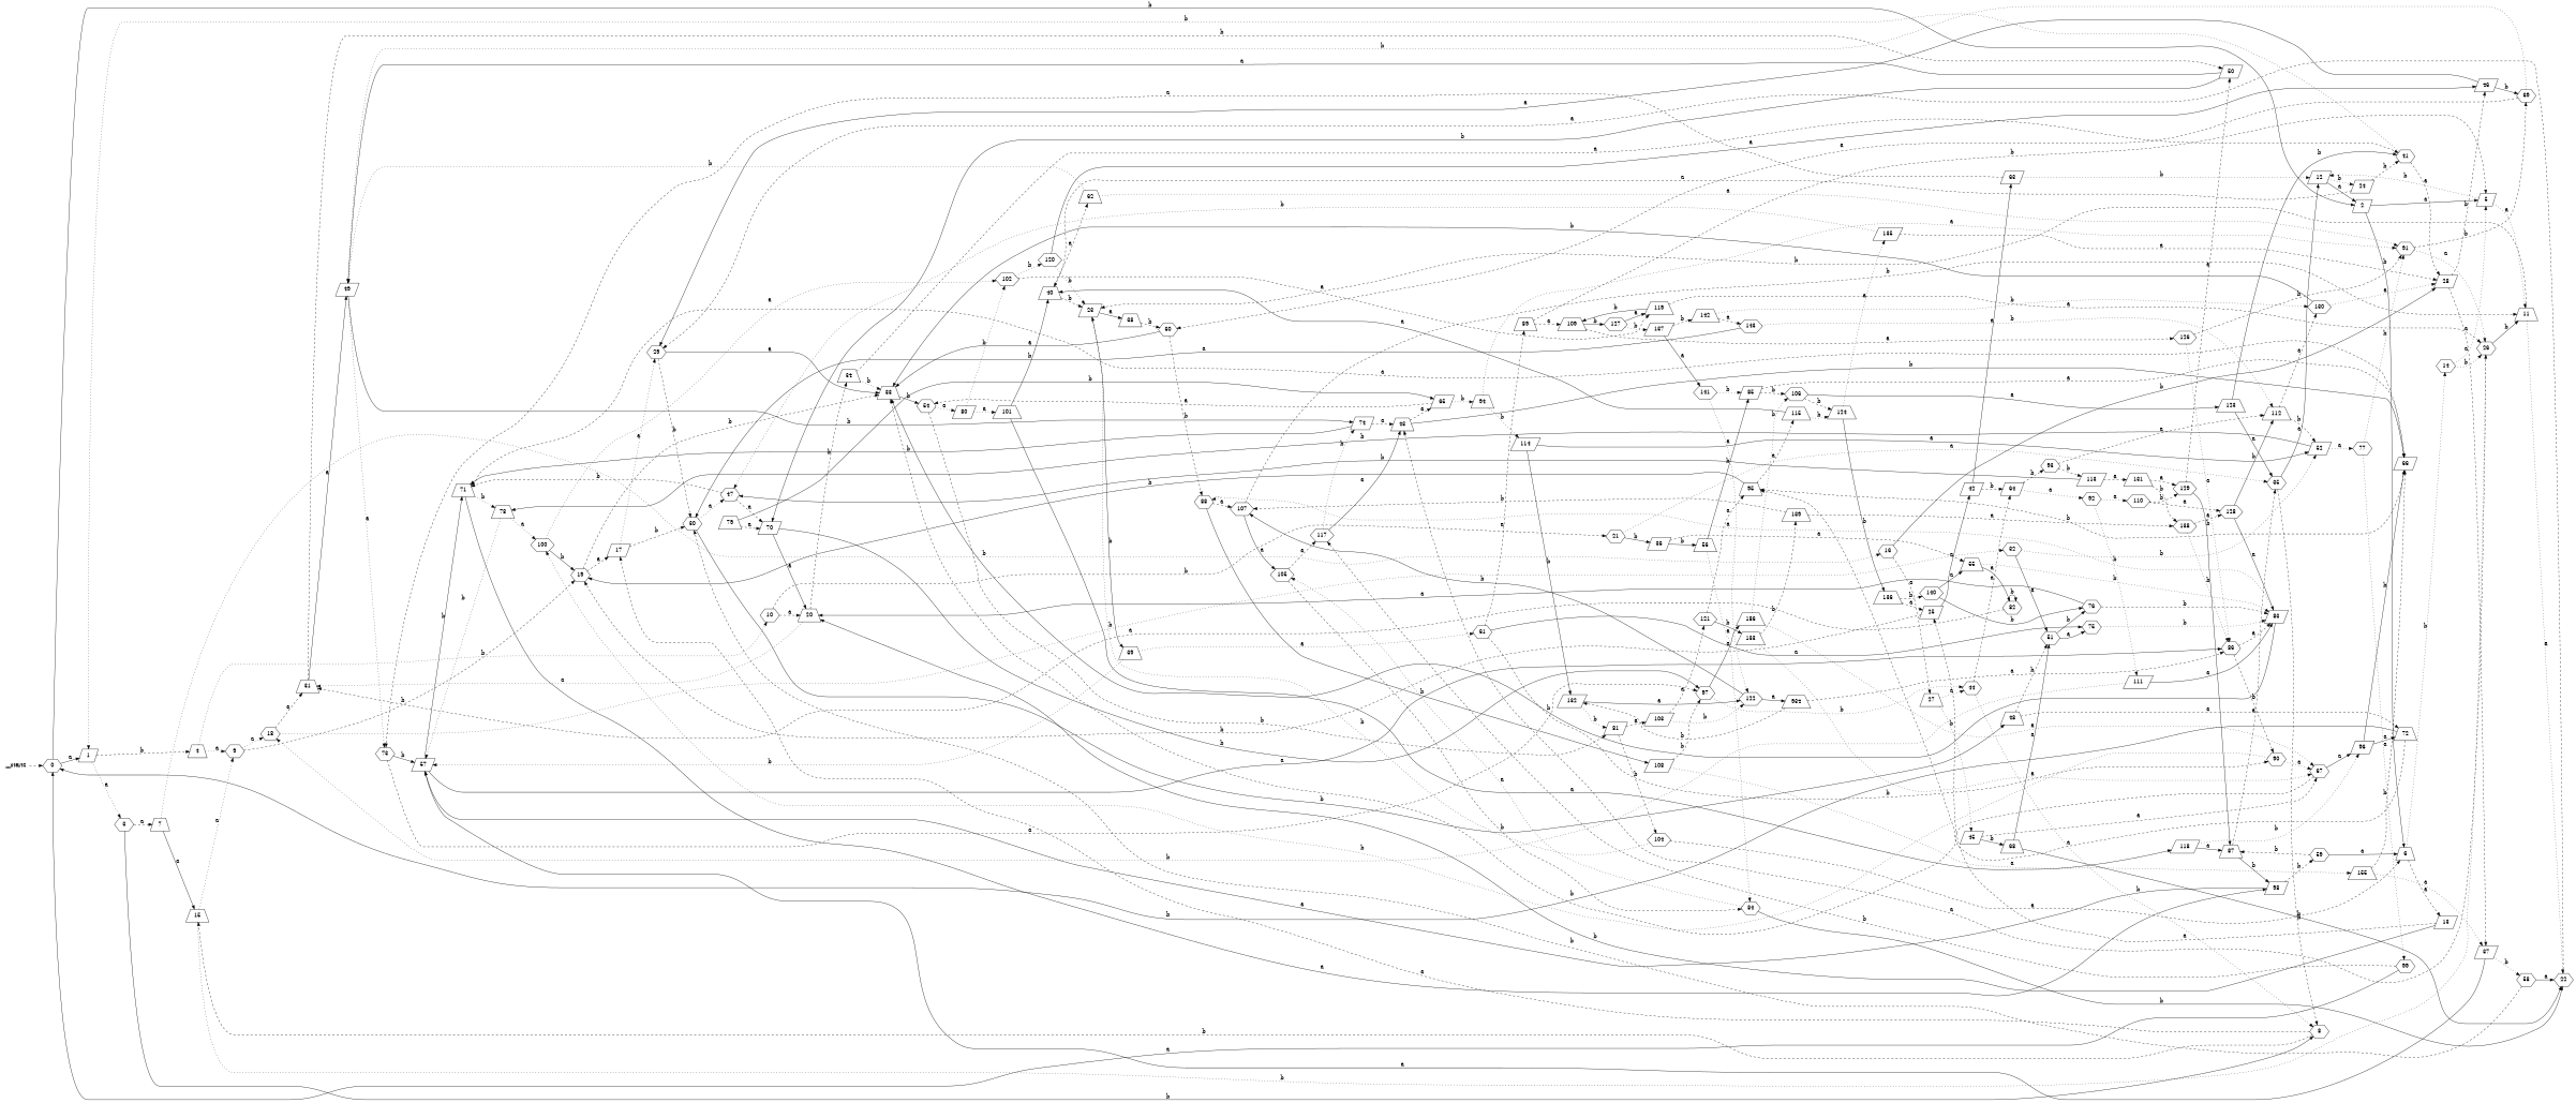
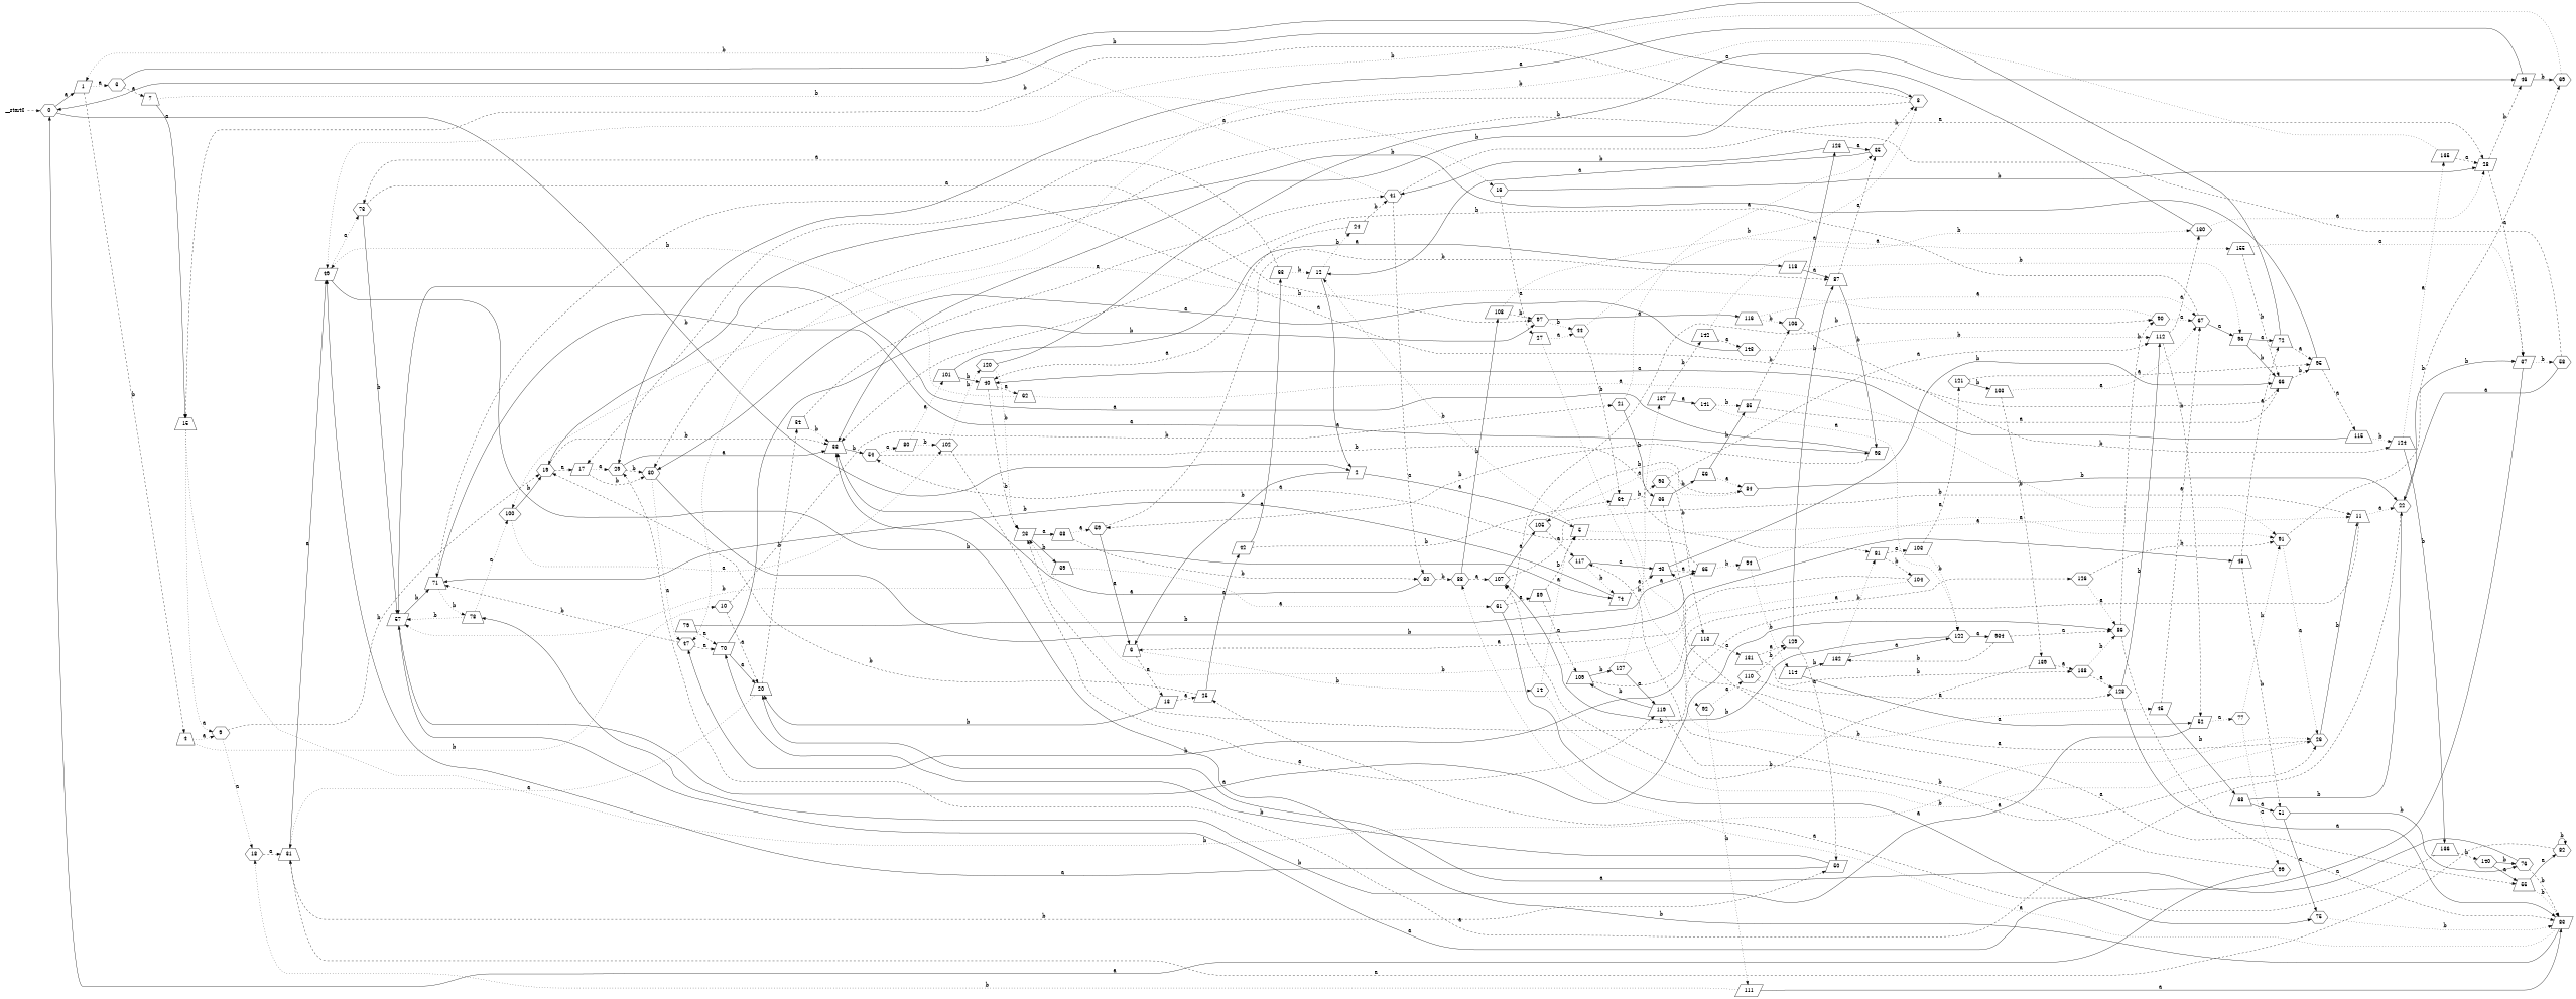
  digraph {
    fontname="DejaVu Serif"
    rankdir=LR
    node [fontname="DejaVu Serif" shape=hexagon]
    edge [fontname="DejaVu Serif" style=dashed]
    __start0 [shape=none]
    0
    1 [shape=parallelogram]
    2 [shape=parallelogram]
    3
    4 [shape=trapezium]
    5 [shape=parallelogram]
    6 [shape=trapezium]
    7 [shape=trapezium]
    8
    9
    10
    11 [shape=trapezium]
    12 [shape=parallelogram]
    13 [shape=parallelogram]
    14
    15 [shape=trapezium]
    16
    17 [shape=parallelogram]
    18
    19
    20 [shape=trapezium]
    21
    22
    23 [shape=parallelogram]
    24 [shape=parallelogram]
    25 [shape=parallelogram]
    26
    27 [shape=trapezium]
    28 [shape=parallelogram]
    29
    30
    31 [shape=trapezium]
-   32
    33 [shape=trapezium]
    34 [shape=trapezium]
    35
    36 [shape=parallelogram]
    37 [shape=parallelogram]
    38 [shape=trapezium]
    39 [shape=trapezium]
    40 [shape=trapezium]
    41
    42 [shape=parallelogram]
    43 [shape=trapezium]
    44
    45 [shape=parallelogram]
    46 [shape=parallelogram]
    47
    48 [shape=trapezium]
    49 [shape=parallelogram]
    50 [shape=parallelogram]
    51
    52 [shape=parallelogram]
    54
    55 [shape=trapezium]
    56 [shape=trapezium]
    57 [shape=parallelogram]
    58
    59
    60
    61
    62 [shape=trapezium]
    63 [shape=parallelogram]
    64 [shape=parallelogram]
    65 [shape=parallelogram]
    66 [shape=parallelogram]
    67
    68 [shape=trapezium]
    69
    70 [shape=parallelogram]
    71 [shape=trapezium]
    72 [shape=trapezium]
    73
    74 [shape=parallelogram]
    75
    76
    77
    78 [shape=trapezium]
    80 [shape=parallelogram]
    81 [shape=parallelogram]
    82
    83 [shape=parallelogram]
    84
    85 [shape=parallelogram]
    86
    87 [shape=trapezium]
    88
    89 [shape=trapezium]
    90
    91
    92
    93
    94 [shape=trapezium]
    95 [shape=trapezium]
    96 [shape=parallelogram]
    97
    98 [shape=parallelogram]
    99
    100
    79 [shape=trapezium]
    101 [shape=trapezium]
    102
    103 [shape=parallelogram]
    104
    105
    106
    107
    108 [shape=parallelogram]
    109 [shape=trapezium]
    110
    111 [shape=parallelogram]
    112 [shape=trapezium]
    113 [shape=parallelogram]
    114 [shape=parallelogram]
    115 [shape=trapezium]
-   116 [shape=trapezium label=186]
+   116 [shape=trapezium]
    117
    118 [shape=parallelogram]
    119 [shape=trapezium]
    120
    121
    122
    123 [shape=trapezium]
    124 [shape=trapezium]
    n126 [label=155 shape=trapezium]
    126
    127
    128
    129
    130
    131 [shape=trapezium]
    132 [shape=parallelogram]
    133 [shape=trapezium]
    n135 [label=934 shape=trapezium]
    135 [shape=parallelogram]
    136 [shape=trapezium]
    137 [shape=parallelogram]
    138
    139 [shape=trapezium]
    140
    141
    142 [shape=trapezium]
    143
    __start0 -> 0
    0 -> 1 [label=a style=solid]
    0 -> 2 [label=b style=solid]
    1 -> 3 [label=a style=dotted]
    1 -> 4 [label=b]
    2 -> 5 [label=a style=solid]
    2 -> 6 [label=b style=solid]
    3 -> 7 [label=a]
    3 -> 8 [label=b style=solid]
    4 -> 9 [label=a style=dotted]
    4 -> 10 [label=b style=dotted]
    5 -> 11 [label=a style=dotted]
    5 -> 12 [label=b style=dotted]
    6 -> 13 [label=a]
    6 -> 14 [label=b style=dotted]
    7 -> 15 [label=a style=solid]
    7 -> 16 [label=b style=dotted]
    8 -> 15 [label=b]
    8 -> 17 [label=a]
    9 -> 18 [label=a style=dotted]
    9 -> 19 [label=b]
    10 -> 20 [label=a]
    10 -> 21 [label=b]
    11 -> 22 [label=a style=dotted]
    11 -> 23 [label=b]
    12 -> 2 [label=a style=solid]
    12 -> 24 [label=b style=dotted]
    13 -> 20 [label=b style=solid]
    13 -> 25 [label=a]
    14 -> 5 [label=a style=dotted]
    14 -> 26 [label=b style=dotted]
    15 -> 9 [label=a style=dotted]
    15 -> 26 [label=b style=dotted]
    16 -> 27 [label=a]
    16 -> 28 [label=b style=solid]
    17 -> 29 [label=a style=dotted]
    17 -> 30 [label=b]
    18 -> 31 [label=a]
-   18 -> 32 [label=b style=dotted]
    19 -> 17 [label=a]
    19 -> 33 [label=b]
    20 -> 31 [label=a style=dotted]
    20 -> 34 [label=b]
    21 -> 35 [label=a style=dotted]
    21 -> 36 [label=b style=solid]
    22 -> 29 [label=a]
+   22 -> 37 [label=b style=solid]
    23 -> 38 [label=a style=solid]
    23 -> 39 [label=b style=solid]
    24 -> 40 [label=a]
    24 -> 41 [label=b]
    25 -> 19 [label=b]
    25 -> 42 [label=a style=solid]
    26 -> 11 [label=b style=solid]
    26 -> 43 [label=a]
    27 -> 44 [label=a style=dotted]
    27 -> 45 [label=b style=dotted]
    28 -> 37 [label=a]
    28 -> 46 [label=b]
    29 -> 30 [label=b]
    29 -> 33 [label=a style=solid]
    30 -> 47 [label=a style=dotted]
    30 -> 48 [label=b style=solid]
    31 -> 49 [label=a style=solid]
    31 -> 50 [label=b]
-   32 -> 51 [label=a style=solid]
-   32 -> 52 [label=b style=dotted]
    33 -> 54 [label=b style=solid]
    34 -> 33 [label=b style=dotted]
    34 -> 41 [label=a]
    35 -> 8 [label=b]
    35 -> 12 [label=a style=solid]
    36 -> 55 [label=a]
    36 -> 56 [label=b style=solid]
    37 -> 57 [label=a style=solid]
    37 -> 58 [label=b style=dotted]
+   38 -> 59 [label=a style=dotted]
    38 -> 60 [label=b]
    39 -> 57 [label=b style=dotted]
    39 -> 61 [label=a style=dotted]
    40 -> 23 [label=b]
    40 -> 62 [label=a]
    41 -> 1 [label=b style=dotted]
    41 -> 28 [label=a]
    42 -> 63 [label=a style=solid]
    42 -> 64 [label=b]
    43 -> 65 [label=a]
    43 -> 66 [label=b style=solid]
    44 -> 8 [label=b style=dotted]
-   44 -> 64 [label=a]
+   44 -> 64 [label=b]
    45 -> 67 [label=a]
    45 -> 68 [label=b style=solid]
    46 -> 29 [label=a style=solid]
    46 -> 69 [label=b style=solid]
    47 -> 70 [label=a]
    47 -> 71 [label=b]
    48 -> 51 [label=b]
    48 -> 72 [label=a]
    49 -> 73 [label=a style=dotted]
    49 -> 74 [label=b style=solid]
    50 -> 49 [label=a style=solid]
    50 -> 70 [label=b style=solid]
    51 -> 75 [label=a style=solid]
    51 -> 76 [label=b style=solid]
    52 -> 77 [label=a style=dotted]
    52 -> 78 [label=b style=solid]
    54 -> 80 [label=a style=dotted]
    54 -> 81 [label=b]
    55 -> 82 [label=a style=solid]
    55 -> 83 [label=b style=dotted]
    56 -> 84 [label=a style=dotted]
    56 -> 85 [label=b style=solid]
    57 -> 71 [label=b style=solid]
    57 -> 86 [label=a style=solid]
    58 -> 22 [label=a style=solid]
    58 -> 30 [label=b]
    59 -> 6 [label=a style=solid]
    59 -> 87 [label=b]
    60 -> 33 [label=a style=solid]
    60 -> 88 [label=b]
    61 -> 75 [label=a style=solid]
    61 -> 89 [label=a]
    61 -> 90 [label=b]
    62 -> 49 [label=b style=dotted]
    62 -> 91 [label=a style=dotted]
    63 -> 12 [label=b style=dotted]
    63 -> 73 [label=a]
    64 -> 92 [label=a style=dotted]
    64 -> 93 [label=b]
    65 -> 54 [label=a]
    65 -> 94 [label=b style=dotted]
    66 -> 71 [label=a]
    66 -> 95 [label=b]
    67 -> 33 [label=b]
    67 -> 96 [label=a style=solid]
    68 -> 22 [label=b style=solid]
    68 -> 51 [label=a style=solid]
    69 -> 49 [label=b style=dotted]
-   69 -> 60 [label=a]
+   41 -> 60 [label=a]
    70 -> 20 [label=a style=solid]
    70 -> 97 [label=b style=solid]
    71 -> 78 [label=b style=dotted]
    71 -> 98 [label=a style=solid]
    72 -> 0 [label=b style=solid]
    72 -> 95 [label=a]
    73 -> 57 [label=b style=solid]
    73 -> 97 [label=a]
    74 -> 43 [label=a]
    74 -> 71 [label=b style=solid]
    75 -> 83 [label=b style=dotted]
    76 -> 20 [label=a style=solid]
    76 -> 83 [label=b]
    77 -> 91 [label=b style=dotted]
    77 -> 99 [label=a style=dotted]
    78 -> 57 [label=b style=dotted]
    78 -> 100 [label=a style=dotted]
    80 -> 101 [label=a style=dotted]
    80 -> 102 [label=b style=dotted]
    81 -> 103 [label=a]
    81 -> 104 [label=b]
    82 -> 31 [label=a]
    82 -> 82 [label=b style=solid]
    83 -> 33 [label=b style=solid]
    83 -> 88 [label=a style=dotted]
    84 -> 22 [label=b style=solid]
    84 -> 105 [label=a style=dotted]
    85 -> 66 [label=a]
    85 -> 106 [label=b]
    86 -> 83 [label=a]
    86 -> 90 [label=b]
    87 -> 35 [label=a]
    87 -> 98 [label=b style=solid]
    88 -> 107 [label=a]
    88 -> 108 [label=b style=solid]
    89 -> 5 [label=b]
    89 -> 109 [label=a]
    90 -> 67 [label=a style=dotted]
    90 -> 100 [label=b style=dotted]
    91 -> 26 [label=a style=dotted]
    91 -> 69 [label=b]
    92 -> 110 [label=a style=dotted]
    92 -> 111 [label=b style=dotted]
    93 -> 112 [label=a]
    93 -> 113 [label=b]
    94 -> 91 [label=a style=dotted]
    94 -> 114 [label=b style=dotted]
    95 -> 19 [label=b style=solid]
    95 -> 115 [label=a]
    96 -> 66 [label=b style=solid]
    96 -> 72 [label=a style=solid]
    97 -> 44 [label=b style=dotted]
    97 -> 116 [label=a style=solid]
    98 -> 57 [label=a style=solid]
    98 -> 59 [label=b]
    99 -> 0 [label=a style=solid]
    99 -> 117 [label=b]
    100 -> 19 [label=b style=solid]
    100 -> 102 [label=a style=dotted]
    79 -> 65 [label=b style=solid]
    79 -> 70 [label=a]
    101 -> 40 [label=b style=solid]
    101 -> 118 [label=a style=solid]
    102 -> 119 [label=a]
    102 -> 120 [label=b style=dotted]
    103 -> 121 [label=a]
    103 -> 122 [label=b style=dotted]
    104 -> 6 [label=a]
    104 -> 23 [label=b style=dotted]
    105 -> 84 [label=b]
    105 -> 117 [label=a]
    106 -> 123 [label=a style=solid]
    106 -> 124 [label=b]
    107 -> 11 [label=b]
    107 -> 105 [label=a style=solid]
    108 -> 97 [label=b]
    108 -> n126 [label=a style=dotted]
    109 -> 126 [label=a]
    109 -> 127 [label=b style=solid]
    110 -> 128 [label=a]
    110 -> 129 [label=b]
    111 -> 18 [label=b style=dotted]
    111 -> 83 [label=a style=solid]
    112 -> 52 [label=b]
    112 -> 130 [label=a]
    113 -> 47 [label=b style=solid]
    113 -> 131 [label=a]
    114 -> 52 [label=a style=solid]
    114 -> 132 [label=b style=solid]
    115 -> 40 [label=a style=solid]
    115 -> 124 [label=b style=dotted]
    116 -> 67 [label=a style=dotted]
    116 -> 106 [label=b style=dotted]
    117 -> 43 [label=a style=solid]
    117 -> 74 [label=b style=dotted]
    118 -> 87 [label=a style=solid]
    118 -> 96 [label=b style=dotted]
    119 -> 26 [label=a]
    119 -> 109 [label=b style=solid]
    120 -> 23 [label=b style=dotted]
    120 -> 46 [label=a style=solid]
    121 -> 95 [label=a]
    121 -> 133 [label=b style=solid]
    122 -> 107 [label=b style=solid]
    122 -> n135 [label=a style=solid]
    123 -> 35 [label=a style=solid]
    123 -> 41 [label=b style=solid]
    124 -> 135 [label=a style=dotted]
    124 -> 136 [label=b style=solid]
    n126 -> 37 [label=a style=dotted]
    n126 -> 66 [label=b]
    126 -> 86 [label=a style=dotted]
    126 -> 91 [label=b]
    127 -> 119 [label=a style=solid]
    127 -> 137 [label=b style=dotted]
    128 -> 83 [label=a style=solid]
    128 -> 112 [label=b style=solid]
    129 -> 50 [label=a]
    129 -> 87 [label=b style=solid]
    130 -> 28 [label=a style=dotted]
    130 -> 33 [label=b style=solid]
    131 -> 129 [label=a]
    131 -> 138 [label=b]
    132 -> 81 [label=b style=dotted]
    132 -> 122 [label=a style=solid]
    133 -> 67 [label=a style=dotted]
    133 -> 139 [label=b]
    n135 -> 86 [label=a]
    n135 -> 132 [label=b]
    135 -> 28 [label=a]
    135 -> 47 [label=b style=dotted]
    136 -> 25 [label=a]
    136 -> 140 [label=b]
    137 -> 141 [label=a style=solid]
    137 -> 142 [label=b]
    138 -> 86 [label=b style=dotted]
    138 -> 128 [label=a]
    139 -> 107 [label=b]
    139 -> 138 [label=a]
    140 -> 55 [label=a style=solid]
    140 -> 76 [label=b style=solid]
    141 -> 85 [label=b style=dotted]
    141 -> 122 [label=a style=dotted]
    142 -> 130 [label=b style=dotted]
    142 -> 143 [label=a]
    143 -> 30 [label=a style=solid]
    143 -> 112 [label=b style=dotted]
  }
